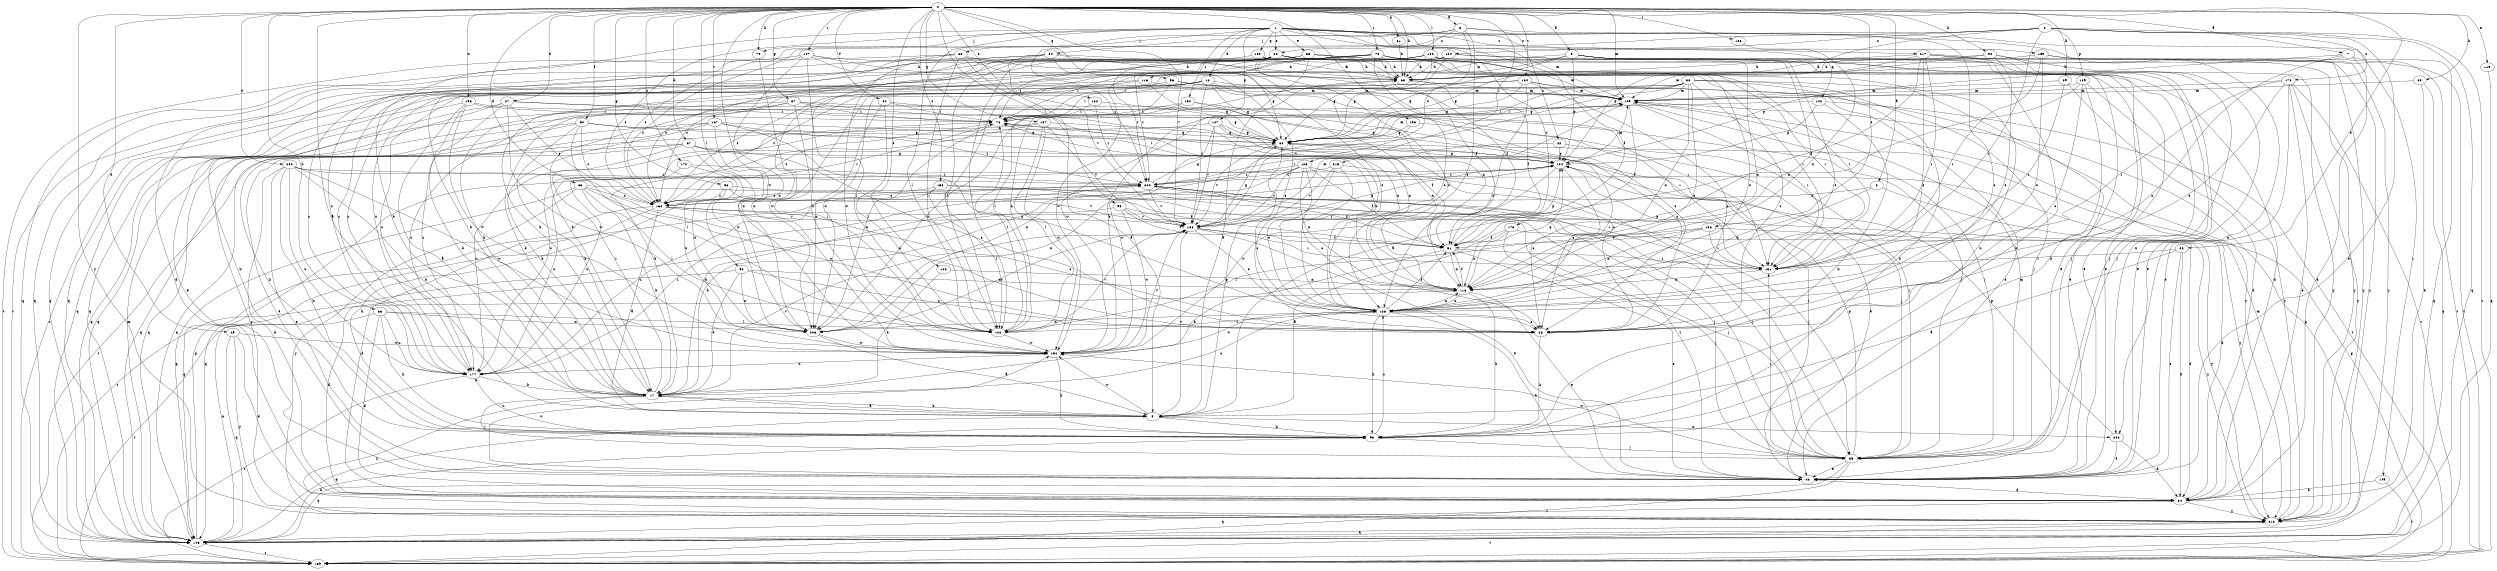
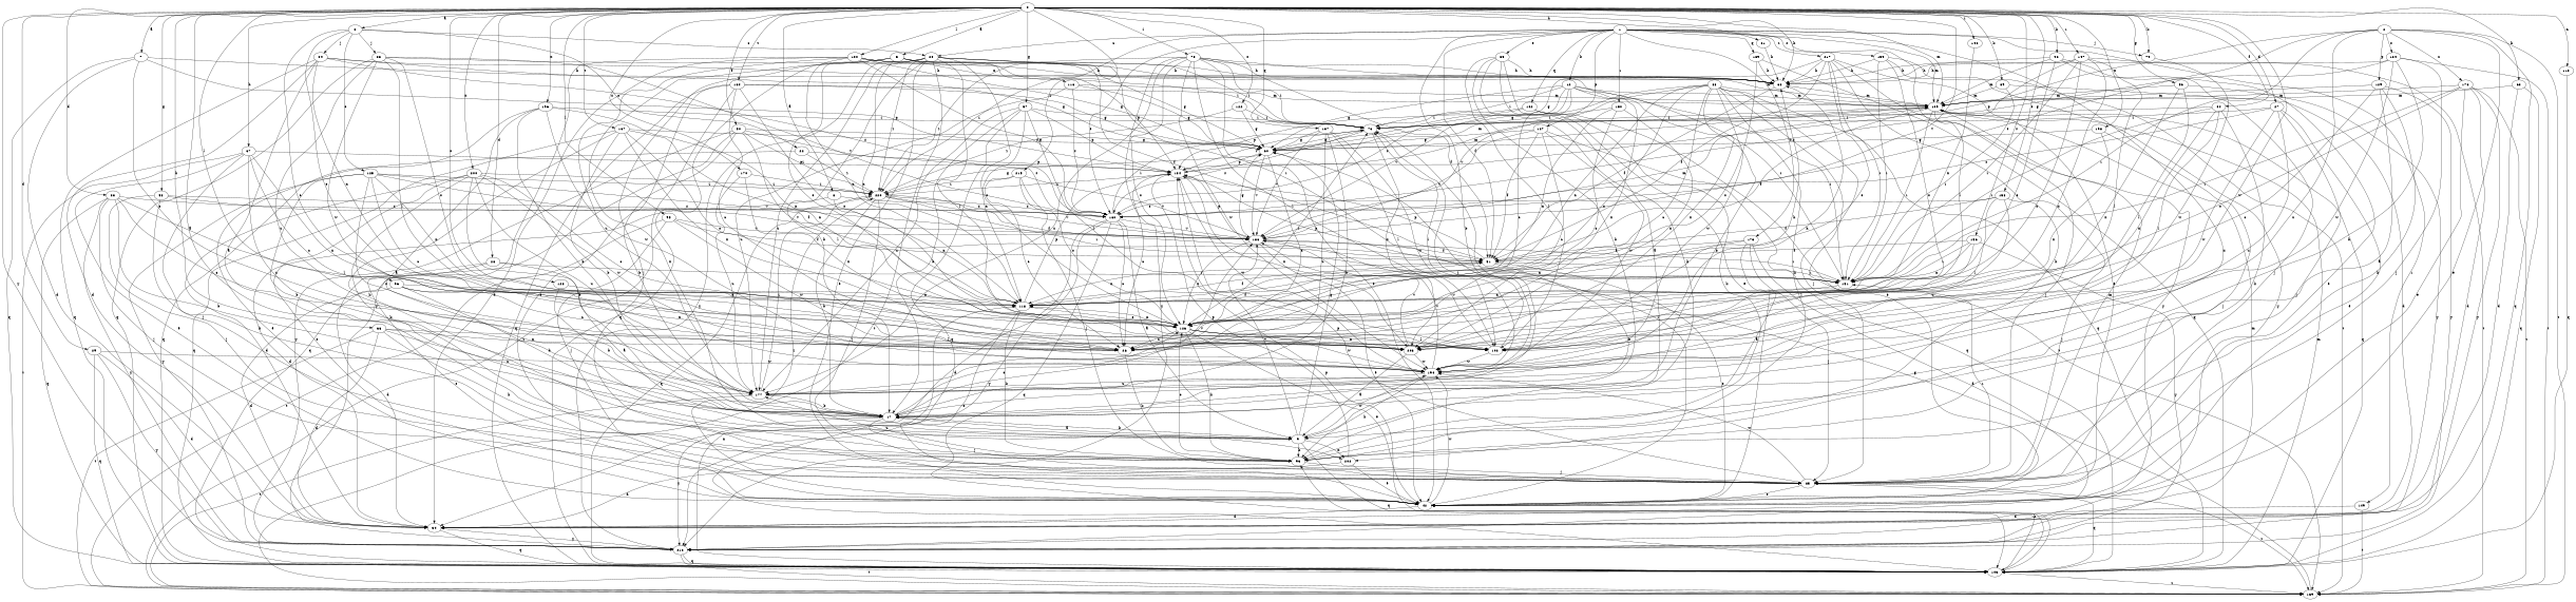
  strict digraph {
    0
    3
    5
    7
    8
    9
    27
    28
    29
    33
    44
    50
    56
    57
    58
    61
    63
    66
    67
    68
    73
    89
    92
    95
    96
    100
    109
    115
    122
    123
    137
    146
    147
    156
    158
    164
    167
    170
    186
    194
    196
    198
    200
    212
    215
    79
    20
    22
    26
    83
    84
    125
    126
    202
    134
    60
    76
    85
    116
    118
    143
    34
    160
    17
    93
    42
    177
    151
    102
    203
    220
    169
    51
    88
    1
    12
    35
    127
    139
    142
    149
    150
    159
    173
    217
    2
    124
    129
    176
    0 -> 3 [label=a]
    0 -> 5 [label=a]
    0 -> 7 [label=a]
    0 -> 8 [label=a]
    0 -> 9 [label=a]
    0 -> 27 [label=d]
    0 -> 28 [label=d]
    0 -> 29 [label=d]
    0 -> 33 [label=d]
    0 -> 44 [label=f]
    0 -> 50 [label=f]
    0 -> 56 [label=g]
    0 -> 57 [label=g]
    0 -> 58 [label=g]
    0 -> 61 [label=h]
    0 -> 63 [label=h]
    0 -> 66 [label=h]
    0 -> 67 [label=h]
    0 -> 68 [label=h]
    0 -> 73 [label=i]
    0 -> 89 [label=k]
    0 -> 92 [label=k]
    0 -> 95 [label=l]
    0 -> 96 [label=l]
    0 -> 100 [label=l]
    0 -> 109 [label=m]
    0 -> 115 [label=n]
    0 -> 122 [label=o]
    0 -> 123 [label=o]
    0 -> 137 [label=q]
    0 -> 146 [label=r]
    0 -> 147 [label=r]
    0 -> 156 [label=s]
    0 -> 158 [label=s]
    0 -> 164 [label=t]
    0 -> 167 [label=t]
    0 -> 170 [label=u]
    0 -> 186 [label=v]
    0 -> 194 [label=w]
    0 -> 196 [label=x]
    0 -> 198 [label=x]
    0 -> 200 [label=x]
    0 -> 212 [label=y]
    0 -> 215 [label=z]
    0 -> 79 [label=k]
    3 -> 20 [label=c]
    3 -> 22 [label=c]
    3 -> 26 [label=c]
    3 -> 83 [label=j]
    3 -> 84 [label=j]
    3 -> 125 [label=o]
    3 -> 126 [label=o]
    5 -> 126 [label=o]
    5 -> 202 [label=x]
    5 -> 134 [label=p]
    5 -> 60 [label=g]
    5 -> 76 [label=i]
    5 -> 85 [label=j]
    5 -> 116 [label=n]
    5 -> 118 [label=n]
    7 -> 68 [label=h]
    7 -> 26 [label=c]
    7 -> 134 [label=p]
    7 -> 143 [label=q]
    7 -> 34 [label=d]
    8 -> 118 [label=n]
    8 -> 34 [label=d]
    8 -> 160 [label=s]
    9 -> 186 [label=v]
    9 -> 194 [label=w]
    9 -> 202 [label=x]
    9 -> 60 [label=g]
    9 -> 143 [label=q]
    9 -> 17 [label=b]
    9 -> 93 [label=k]
    27 -> 194 [label=w]
    27 -> 76 [label=i]
    27 -> 85 [label=j]
    27 -> 160 [label=s]
    27 -> 42 [label=e]
    27 -> 177 [label=u]
    28 -> 9 [label=a]
    28 -> 34 [label=d]
    28 -> 42 [label=e]
    28 -> 151 [label=r]
    29 -> 194 [label=w]
    29 -> 212 [label=y]
    29 -> 143 [label=q]
    29 -> 34 [label=d]
    33 -> 212 [label=y]
    33 -> 26 [label=c]
    33 -> 85 [label=j]
    33 -> 143 [label=q]
    33 -> 160 [label=s]
    33 -> 17 [label=b]
    33 -> 102 [label=l]
    44 -> 76 [label=i]
-   27 -> 93 [label=k]
+   44 -> 93 [label=k]
    44 -> 151 [label=r]
    44 -> 102 [label=l]
    44 -> 203 [label=x]
    50 -> 212 [label=y]
    50 -> 60 [label=g]
    50 -> 143 [label=q]
    50 -> 160 [label=s]
    50 -> 17 [label=b]
    50 -> 102 [label=l]
    50 -> 220 [label=z]
    56 -> 109 [label=m]
    56 -> 212 [label=y]
    56 -> 102 [label=l]
    56 -> 203 [label=x]
    57 -> 134 [label=p]
    57 -> 76 [label=i]
    57 -> 118 [label=n]
    57 -> 143 [label=q]
    57 -> 17 [label=b]
    57 -> 177 [label=u]
    57 -> 102 [label=l]
    58 -> 186 [label=v]
    58 -> 85 [label=j]
    58 -> 160 [label=s]
    58 -> 93 [label=k]
    61 -> 68 [label=h]
    63 -> 109 [label=m]
    63 -> 143 [label=q]
    63 -> 34 [label=d]
    66 -> 34 [label=d]
    66 -> 93 [label=k]
    66 -> 177 [label=u]
    66 -> 102 [label=l]
    66 -> 203 [label=x]
    66 -> 169 [label=t]
    67 -> 26 [label=c]
    67 -> 134 [label=p]
    67 -> 85 [label=j]
    67 -> 42 [label=e]
    67 -> 177 [label=u]
    67 -> 203 [label=x]
    67 -> 169 [label=t]
    68 -> 109 [label=m]
    68 -> 51 [label=f]
    73 -> 68 [label=h]
    73 -> 194 [label=w]
    73 -> 212 [label=y]
    73 -> 126 [label=o]
    73 -> 76 [label=i]
    73 -> 42 [label=e]
    73 -> 177 [label=u]
    73 -> 151 [label=r]
    73 -> 102 [label=l]
    73 -> 220 [label=z]
    73 -> 51 [label=f]
    89 -> 109 [label=m]
    89 -> 34 [label=d]
    89 -> 151 [label=r]
    92 -> 68 [label=h]
    92 -> 109 [label=m]
    92 -> 126 [label=o]
    92 -> 85 [label=j]
    92 -> 42 [label=e]
    95 -> 186 [label=v]
    95 -> 194 [label=w]
    95 -> 85 [label=j]
    95 -> 169 [label=t]
    95 -> 51 [label=f]
    96 -> 26 [label=c]
    96 -> 118 [label=n]
    96 -> 34 [label=d]
    96 -> 17 [label=b]
    96 -> 203 [label=x]
    100 -> 68 [label=h]
    100 -> 109 [label=m]
    100 -> 212 [label=y]
    100 -> 60 [label=g]
    100 -> 76 [label=i]
    100 -> 118 [label=n]
    100 -> 34 [label=d]
    100 -> 160 [label=s]
    100 -> 177 [label=u]
    109 -> 76 [label=i]
    109 -> 85 [label=j]
    109 -> 143 [label=q]
    109 -> 151 [label=r]
    109 -> 51 [label=f]
    115 -> 143 [label=q]
    122 -> 60 [label=g]
    122 -> 76 [label=i]
    122 -> 220 [label=z]
    123 -> 118 [label=n]
    123 -> 17 [label=b]
    137 -> 186 [label=v]
    137 -> 194 [label=w]
    137 -> 60 [label=g]
    137 -> 17 [label=b]
    137 -> 177 [label=u]
    137 -> 102 [label=l]
    146 -> 118 [label=n]
    147 -> 68 [label=h]
    147 -> 26 [label=c]
    147 -> 160 [label=s]
    147 -> 151 [label=r]
    147 -> 102 [label=l]
    147 -> 203 [label=x]
    147 -> 169 [label=t]
    156 -> 212 [label=y]
    156 -> 118 [label=n]
    156 -> 151 [label=r]
    156 -> 102 [label=l]
    156 -> 51 [label=f]
    158 -> 85 [label=j]
    158 -> 160 [label=s]
    158 -> 177 [label=u]
    158 -> 102 [label=l]
    158 -> 51 [label=f]
    164 -> 109 [label=m]
    164 -> 26 [label=c]
    164 -> 126 [label=o]
    164 -> 60 [label=g]
    164 -> 143 [label=q]
    164 -> 42 [label=e]
    164 -> 169 [label=t]
    167 -> 126 [label=o]
    167 -> 60 [label=g]
    167 -> 118 [label=n]
    167 -> 143 [label=q]
    167 -> 17 [label=b]
    167 -> 93 [label=k]
    167 -> 203 [label=x]
    170 -> 177 [label=u]
    170 -> 203 [label=x]
    170 -> 220 [label=z]
    186 -> 109 [label=m]
    186 -> 126 [label=o]
    186 -> 134 [label=p]
    186 -> 60 [label=g]
    186 -> 42 [label=e]
    186 -> 151 [label=r]
    186 -> 51 [label=f]
    194 -> 68 [label=h]
    194 -> 186 [label=v]
    194 -> 93 [label=k]
    194 -> 177 [label=u]
    196 -> 9 [label=a]
    196 -> 194 [label=w]
    196 -> 76 [label=i]
    196 -> 118 [label=n]
    196 -> 143 [label=q]
    196 -> 17 [label=b]
    198 -> 60 [label=g]
    198 -> 85 [label=j]
    198 -> 203 [label=x]
    200 -> 194 [label=w]
    200 -> 26 [label=c]
    200 -> 34 [label=d]
    200 -> 17 [label=b]
    200 -> 93 [label=k]
    200 -> 42 [label=e]
    200 -> 177 [label=u]
    200 -> 220 [label=z]
    212 -> 109 [label=m]
    212 -> 143 [label=q]
    212 -> 169 [label=t]
    215 -> 186 [label=v]
    215 -> 26 [label=c]
    215 -> 126 [label=o]
    215 -> 85 [label=j]
    215 -> 220 [label=z]
    79 -> 194 [label=w]
    20 -> 68 [label=h]
    20 -> 212 [label=y]
    20 -> 126 [label=o]
    20 -> 143 [label=q]
    20 -> 17 [label=b]
    20 -> 42 [label=e]
    20 -> 177 [label=u]
    20 -> 151 [label=r]
    20 -> 102 [label=l]
    20 -> 220 [label=z]
    20 -> 169 [label=t]
    20 -> 51 [label=f]
    22 -> 134 [label=p]
    22 -> 42 [label=e]
    22 -> 220 [label=z]
    26 -> 93 [label=k]
    83 -> 68 [label=h]
    83 -> 186 [label=v]
    83 -> 194 [label=w]
    83 -> 126 [label=o]
    83 -> 143 [label=q]
    83 -> 177 [label=u]
    83 -> 102 [label=l]
    84 -> 9 [label=a]
    84 -> 68 [label=h]
    84 -> 60 [label=g]
    84 -> 118 [label=n]
    84 -> 143 [label=q]
    84 -> 34 [label=d]
    84 -> 160 [label=s]
    125 -> 186 [label=v]
    125 -> 212 [label=y]
    125 -> 26 [label=c]
    125 -> 118 [label=n]
    125 -> 17 [label=b]
    125 -> 177 [label=u]
    125 -> 220 [label=z]
    125 -> 51 [label=f]
    126 -> 194 [label=w]
    126 -> 26 [label=c]
    126 -> 76 [label=i]
    126 -> 118 [label=n]
    126 -> 93 [label=k]
    126 -> 42 [label=e]
    126 -> 102 [label=l]
    126 -> 203 [label=x]
    126 -> 51 [label=f]
    202 -> 134 [label=p]
    202 -> 34 [label=d]
    202 -> 42 [label=e]
    134 -> 109 [label=m]
    134 -> 194 [label=w]
    134 -> 26 [label=c]
    134 -> 76 [label=i]
    134 -> 203 [label=x]
    134 -> 220 [label=z]
    60 -> 109 [label=m]
    60 -> 186 [label=v]
    60 -> 26 [label=c]
    60 -> 134 [label=p]
    76 -> 60 [label=g]
    76 -> 160 [label=s]
    76 -> 203 [label=x]
    85 -> 109 [label=m]
    85 -> 194 [label=w]
    85 -> 134 [label=p]
    85 -> 143 [label=q]
    85 -> 42 [label=e]
    85 -> 151 [label=r]
    85 -> 169 [label=t]
    116 -> 109 [label=m]
    116 -> 60 [label=g]
    116 -> 160 [label=s]
    116 -> 177 [label=u]
    118 -> 126 [label=o]
    118 -> 134 [label=p]
    118 -> 93 [label=k]
    118 -> 42 [label=e]
    118 -> 51 [label=f]
    143 -> 109 [label=m]
    143 -> 134 [label=p]
    143 -> 118 [label=n]
    143 -> 93 [label=k]
    143 -> 169 [label=t]
    34 -> 212 [label=y]
    34 -> 143 [label=q]
    160 -> 9 [label=a]
    160 -> 186 [label=v]
    160 -> 212 [label=y]
    160 -> 26 [label=c]
    160 -> 76 [label=i]
    160 -> 143 [label=q]
    160 -> 34 [label=d]
    17 -> 9 [label=a]
    17 -> 186 [label=v]
    17 -> 212 [label=y]
    17 -> 126 [label=o]
    17 -> 76 [label=i]
    17 -> 85 [label=j]
    93 -> 126 [label=o]
    93 -> 85 [label=j]
    93 -> 177 [label=u]
    42 -> 194 [label=w]
    42 -> 76 [label=i]
    42 -> 34 [label=d]
    42 -> 220 [label=z]
    177 -> 17 [label=b]
    177 -> 220 [label=z]
    177 -> 169 [label=t]
    151 -> 134 [label=p]
    151 -> 118 [label=n]
    102 -> 68 [label=h]
    102 -> 186 [label=v]
    102 -> 194 [label=w]
    102 -> 76 [label=i]
    203 -> 9 [label=a]
    203 -> 186 [label=v]
    203 -> 194 [label=w]
    220 -> 186 [label=v]
    220 -> 60 [label=g]
    220 -> 85 [label=j]
    220 -> 143 [label=q]
    220 -> 160 [label=s]
    220 -> 17 [label=b]
    220 -> 151 [label=r]
    220 -> 51 [label=f]
    169 -> 60 [label=g]
    51 -> 134 [label=p]
    51 -> 118 [label=n]
    51 -> 17 [label=b]
    51 -> 42 [label=e]
    51 -> 151 [label=r]
    88 -> 109 [label=m]
    88 -> 186 [label=v]
    88 -> 194 [label=w]
    88 -> 26 [label=c]
    88 -> 126 [label=o]
    88 -> 60 [label=g]
    88 -> 85 [label=j]
    88 -> 118 [label=n]
    88 -> 143 [label=q]
    88 -> 93 [label=k]
    88 -> 42 [label=e]
    88 -> 203 [label=x]
    1 -> 109 [label=m]
    1 -> 79 [label=j]
    1 -> 20 [label=c]
    1 -> 202 [label=x]
    1 -> 160 [label=s]
    1 -> 17 [label=b]
    1 -> 102 [label=l]
    1 -> 220 [label=z]
    1 -> 51 [label=f]
    1 -> 12 [label=b]
    1 -> 35 [label=e]
    1 -> 127 [label=p]
    1 -> 139 [label=q]
    1 -> 142 [label=q]
    1 -> 149 [label=r]
    1 -> 150 [label=r]
    1 -> 159 [label=s]
    1 -> 173 [label=u]
    1 -> 217 [label=z]
    12 -> 109 [label=m]
    12 -> 186 [label=v]
    12 -> 26 [label=c]
    12 -> 60 [label=g]
    12 -> 76 [label=i]
    12 -> 160 [label=s]
    12 -> 17 [label=b]
    12 -> 151 [label=r]
    12 -> 203 [label=x]
    35 -> 9 [label=a]
    35 -> 68 [label=h]
    35 -> 17 [label=b]
    35 -> 93 [label=k]
    35 -> 42 [label=e]
    35 -> 102 [label=l]
    127 -> 186 [label=v]
    127 -> 194 [label=w]
    127 -> 26 [label=c]
    127 -> 60 [label=g]
    127 -> 143 [label=q]
    127 -> 51 [label=f]
    139 -> 68 [label=h]
    139 -> 126 [label=o]
    139 -> 143 [label=q]
    142 -> 134 [label=p]
    142 -> 76 [label=i]
    142 -> 93 [label=k]
    142 -> 169 [label=t]
    149 -> 34 [label=d]
    149 -> 169 [label=t]
    150 -> 26 [label=c]
    150 -> 76 [label=i]
    150 -> 118 [label=n]
    150 -> 203 [label=x]
    159 -> 68 [label=h]
    159 -> 212 [label=y]
    159 -> 126 [label=o]
    159 -> 151 [label=r]
    159 -> 169 [label=t]
    173 -> 9 [label=a]
    173 -> 85 [label=j]
    173 -> 118 [label=n]
    173 -> 34 [label=d]
    173 -> 51 [label=f]
    217 -> 68 [label=h]
    217 -> 212 [label=y]
    217 -> 126 [label=o]
    217 -> 60 [label=g]
    217 -> 93 [label=k]
    217 -> 42 [label=e]
    217 -> 151 [label=r]
    217 -> 51 [label=f]
    2 -> 134 [label=p]
    2 -> 143 [label=q]
    2 -> 160 [label=s]
    2 -> 42 [label=e]
    2 -> 177 [label=u]
    2 -> 151 [label=r]
    2 -> 169 [label=t]
    2 -> 124 [label=o]
    2 -> 129 [label=p]
    2 -> 176 [label=u]
    124 -> 68 [label=h]
    124 -> 194 [label=w]
    124 -> 60 [label=g]
    124 -> 85 [label=j]
    124 -> 17 [label=b]
    124 -> 169 [label=t]
    129 -> 9 [label=a]
    129 -> 109 [label=m]
    129 -> 212 [label=y]
    129 -> 26 [label=c]
    129 -> 93 [label=k]
    176 -> 109 [label=m]
    176 -> 212 [label=y]
    176 -> 126 [label=o]
    176 -> 34 [label=d]
    176 -> 42 [label=e]
    176 -> 151 [label=r]
    176 -> 169 [label=t]
  }
